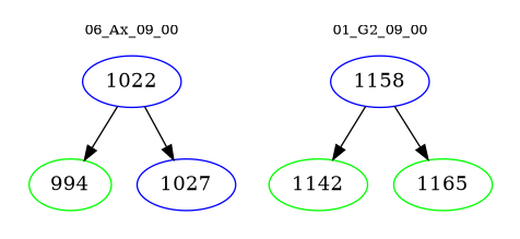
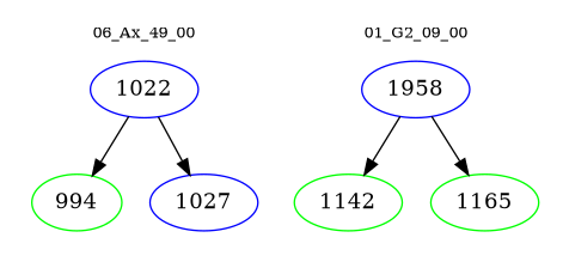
  digraph {
    node [color=blue]
    edge [color=black]
    n1 [label=1022]
    n2 [color=green label=994]
    n3 [label=1027]
-   n4 [label=1158]
+   n4 [label=1958]
    n5 [color=green label=1142]
    n6 [color=green label=1165]
    subgraph cluster_1 {
      color=white
      fontsize=10
-     label="06_Ax_09_00"
+     label="06_Ax_49_00"
      n1
      n2
      n3
    }
    subgraph cluster_2 {
      color=white
      fontsize=10
      label="01_G2_09_00"
      n4
      n5
      n6
    }
    n1 -> n2
    n1 -> n3
    n4 -> n5
    n4 -> n6
  }
